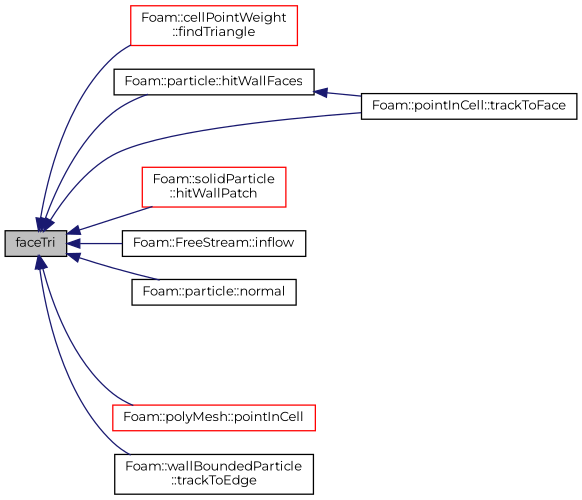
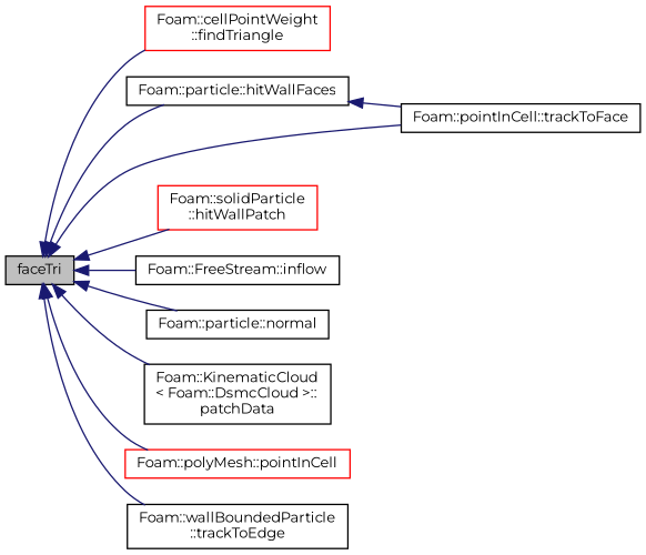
  digraph {
    fontname=Montserrat
    rankdir=LR
    node [color=black fontname=Montserrat fontsize=10 shape=record]
    edge [color=midnightblue dir=back fontname=Montserrat fontsize=10 labelfontname=FreeSans labelfontsize=10 style=solid]
    n1 [fillcolor=grey75 fontcolor=black height=0.2 label=faceTri style=filled width=0.4]
    n2 [color=red height=0.2 label="Foam::cellPointWeight\l::findTriangle" width=0.4]
    n3 [height=0.2 label="Foam::particle::hitWallFaces" width=0.4]
    n4 [height=0.2 label="Foam::pointInCell::trackToFace" width=0.4]
    n5 [color=red height=0.2 label="Foam::solidParticle\l::hitWallPatch" width=0.4]
    n6 [height=0.2 label="Foam::FreeStream::inflow" width=0.4]
    n7 [height=0.2 label="Foam::particle::normal" width=0.4]
+   n8 [height=0.2 label="Foam::KinematicCloud\l\< Foam::DsmcCloud \>::\lpatchData" width=0.4]
    n9 [color=red height=0.2 label="Foam::polyMesh::pointInCell" width=0.4]
    n10 [height=0.2 label="Foam::wallBoundedParticle\l::trackToEdge" width=0.4]
    n1 -> n2
    n1 -> n3
    n1 -> n4
    n1 -> n5
    n1 -> n6
    n1 -> n7
+   n1 -> n8
    n1 -> n9
    n1 -> n10
    n3 -> n4
  }
